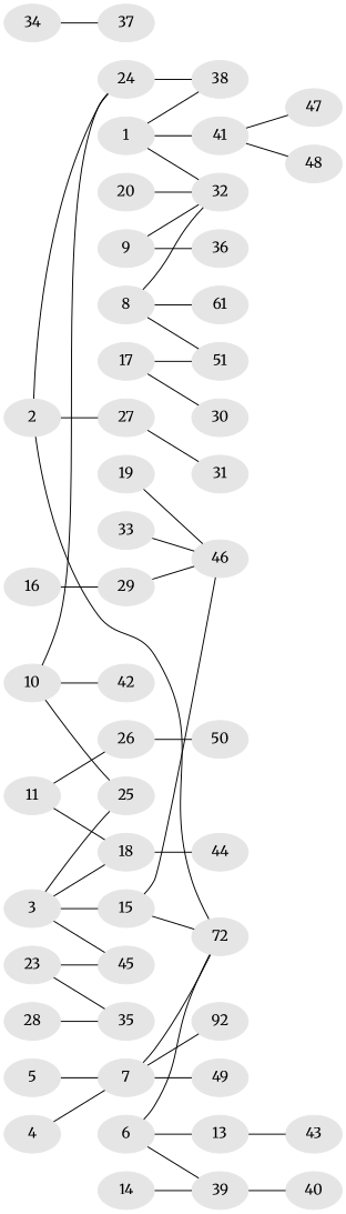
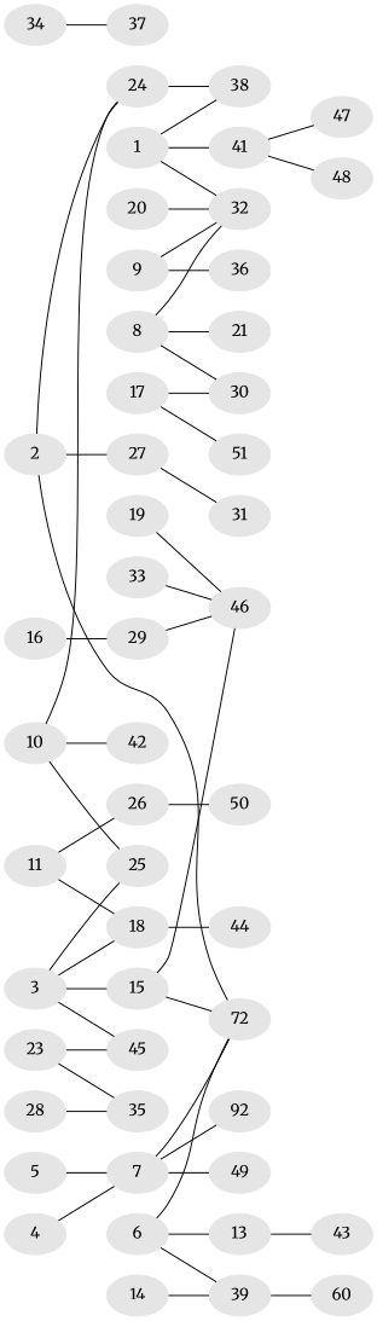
  graph {
    fontname=Merriweather
    rankdir=LR
    node [color=gray90 fontname=Merriweather style=filled]
    edge [fontname=Merriweather weight=1.0]
    1
    32
    38
    41
    47
    48
    n7 [label=72]
    2
    24
    27
    31
    3
    15
    18
    45
    25
    46
    44
    34
    37
    4
    7
    n23 [label=92]
    49
    5
    6
    13
    39
    43
-   40
+   40 [label=60]
    8
-   21 [label=61]
+   21
    51
    9
    36
    10
    42
    11
    26
    50
    14
    16
    29
    17
    30
    19
    20
    23
    35
    28
    33
    1 -- 32
    1 -- 38
    1 -- 41
    41 -- 47
    41 -- 48
    2 -- n7
    2 -- 24
    2 -- 27
    24 -- 38
    27 -- 31
    3 -- 15
    3 -- 18
    3 -- 45
    3 -- 25
    15 -- n7
    15 -- 46
    18 -- 44
    34 -- 37
    4 -- 7
    7 -- n7
    7 -- n23
    7 -- 49
    5 -- 7
    6 -- n7
    6 -- 13
    6 -- 39
    13 -- 43
    39 -- 40
    8 -- 32
    8 -- 21
-   8 -- 51
+   8 -- 30
    9 -- 32
    9 -- 36
    10 -- 24
    10 -- 25
    10 -- 42
    11 -- 18
    11 -- 26
    26 -- 50
    14 -- 39
    16 -- 29
    29 -- 46
    17 -- 51
    17 -- 30
    19 -- 46
    20 -- 32
    23 -- 45
    23 -- 35
    28 -- 35
    33 -- 46
  }
